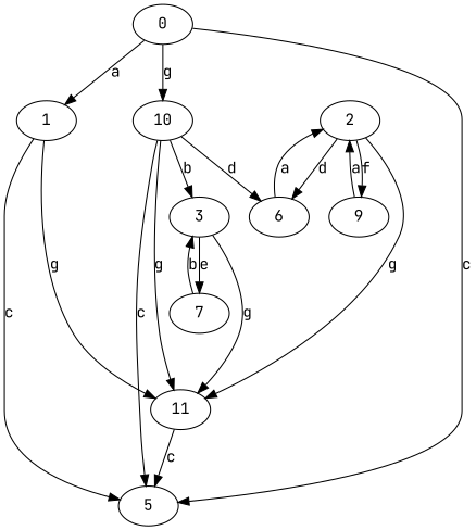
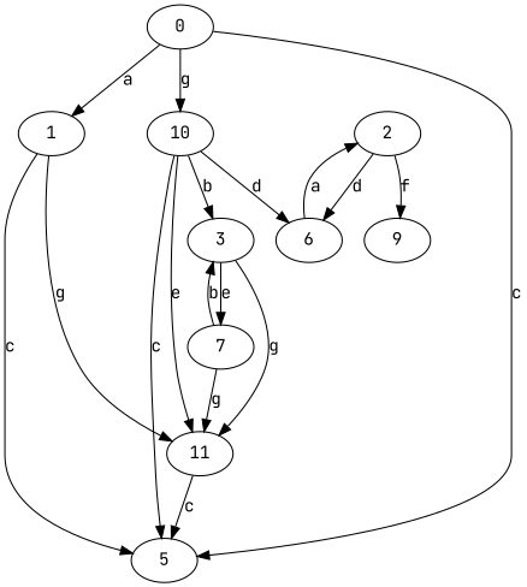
  strict digraph {
    fontname="JetBrains Mono"
    node [fontname="JetBrains Mono"]
    edge [fontname="JetBrains Mono"]
    1
    5
    11
    6
    2
    9
    3
    7
    0
    10
    1 -> 5 [label=c]
    1 -> 11 [label=g]
    11 -> 5 [label=c]
    6 -> 2 [label=a]
    2 -> 6 [label=d]
    2 -> 9 [label=f]
-   9 -> 2 [label=a]
    3 -> 11 [label=g]
    3 -> 7 [label=e]
-   2 -> 11 [label=g]
+   7 -> 11 [label=g]
    7 -> 3 [label=b]
    0 -> 1 [label=a]
    0 -> 5 [label=c]
    0 -> 10 [label=g]
    10 -> 5 [label=c]
-   10 -> 11 [label=g]
+   10 -> 11 [label=e]
    10 -> 6 [label=d]
    10 -> 3 [label=b]
  }
